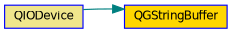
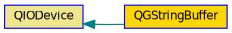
  digraph {
    rankdir=LR
    node [color=blue fontname=Helvetica fontsize=10 shape=record style=filled]
    n1 [fillcolor=khaki height=0.2 label=QIODevice width=0.4]
    n2 [fillcolor=gold height=0.2 label=QGStringBuffer width=0.4]
-   n2 -> n1 [color=teal dir=back fontname=Helvetica fontsize=10 labelfontname=Helvetica labelfontsize=10 style=solid]
+   n1 -> n2 [color=teal dir=back fontname=Helvetica fontsize=10 labelfontname=Helvetica labelfontsize=10 style=solid]
  }
